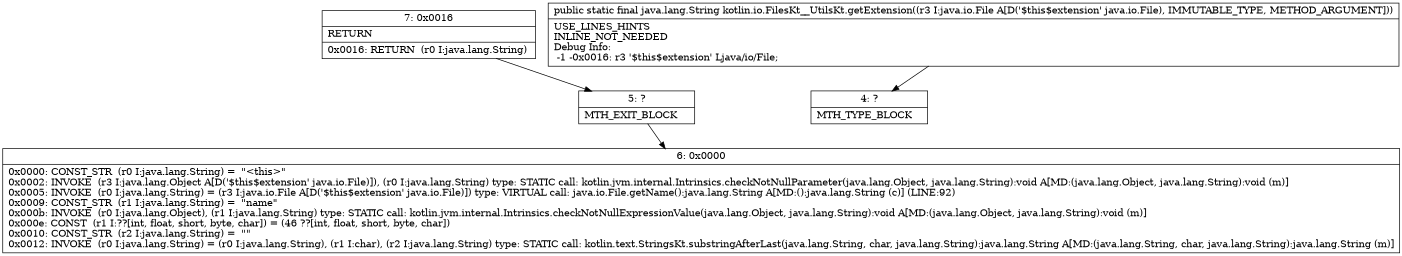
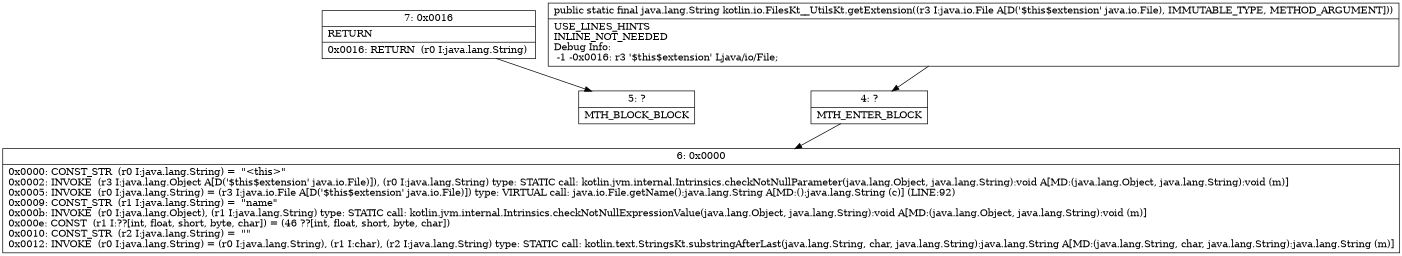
  digraph {
    node [shape=record]
-   n1 [label="{4\:\ ?|MTH_TYPE_BLOCK\l}"]
+   n1 [label="{4\:\ ?|MTH_ENTER_BLOCK\l}"]
    n2 [label="{6\:\ 0x0000|0x0000: CONST_STR  (r0 I:java.lang.String) =  \"\<this\>\" \l0x0002: INVOKE  (r3 I:java.lang.Object A[D('$this$extension' java.io.File)]), (r0 I:java.lang.String) type: STATIC call: kotlin.jvm.internal.Intrinsics.checkNotNullParameter(java.lang.Object, java.lang.String):void A[MD:(java.lang.Object, java.lang.String):void (m)]\l0x0005: INVOKE  (r0 I:java.lang.String) = (r3 I:java.io.File A[D('$this$extension' java.io.File)]) type: VIRTUAL call: java.io.File.getName():java.lang.String A[MD:():java.lang.String (c)] (LINE:92)\l0x0009: CONST_STR  (r1 I:java.lang.String) =  \"name\" \l0x000b: INVOKE  (r0 I:java.lang.Object), (r1 I:java.lang.String) type: STATIC call: kotlin.jvm.internal.Intrinsics.checkNotNullExpressionValue(java.lang.Object, java.lang.String):void A[MD:(java.lang.Object, java.lang.String):void (m)]\l0x000e: CONST  (r1 I:??[int, float, short, byte, char]) = (46 ??[int, float, short, byte, char]) \l0x0010: CONST_STR  (r2 I:java.lang.String) =  \"\" \l0x0012: INVOKE  (r0 I:java.lang.String) = (r0 I:java.lang.String), (r1 I:char), (r2 I:java.lang.String) type: STATIC call: kotlin.text.StringsKt.substringAfterLast(java.lang.String, char, java.lang.String):java.lang.String A[MD:(java.lang.String, char, java.lang.String):java.lang.String (m)]\l}"]
    n3 [label="{7\:\ 0x0016|RETURN\l|0x0016: RETURN  (r0 I:java.lang.String) \l}"]
-   n4 [label="{5\:\ ?|MTH_EXIT_BLOCK\l}"]
+   n4 [label="{5\:\ ?|MTH_BLOCK_BLOCK\l}"]
    n5 [label="{public static final java.lang.String kotlin.io.FilesKt__UtilsKt.getExtension((r3 I:java.io.File A[D('$this$extension' java.io.File), IMMUTABLE_TYPE, METHOD_ARGUMENT]))  | USE_LINES_HINTS\lINLINE_NOT_NEEDED\lDebug Info:\l  \-1 \-0x0016: r3 '$this$extension' Ljava\/io\/File;\l}"]
-   n4 -> n2
+   n1 -> n2
    n3 -> n4
    n5 -> n1
  }
